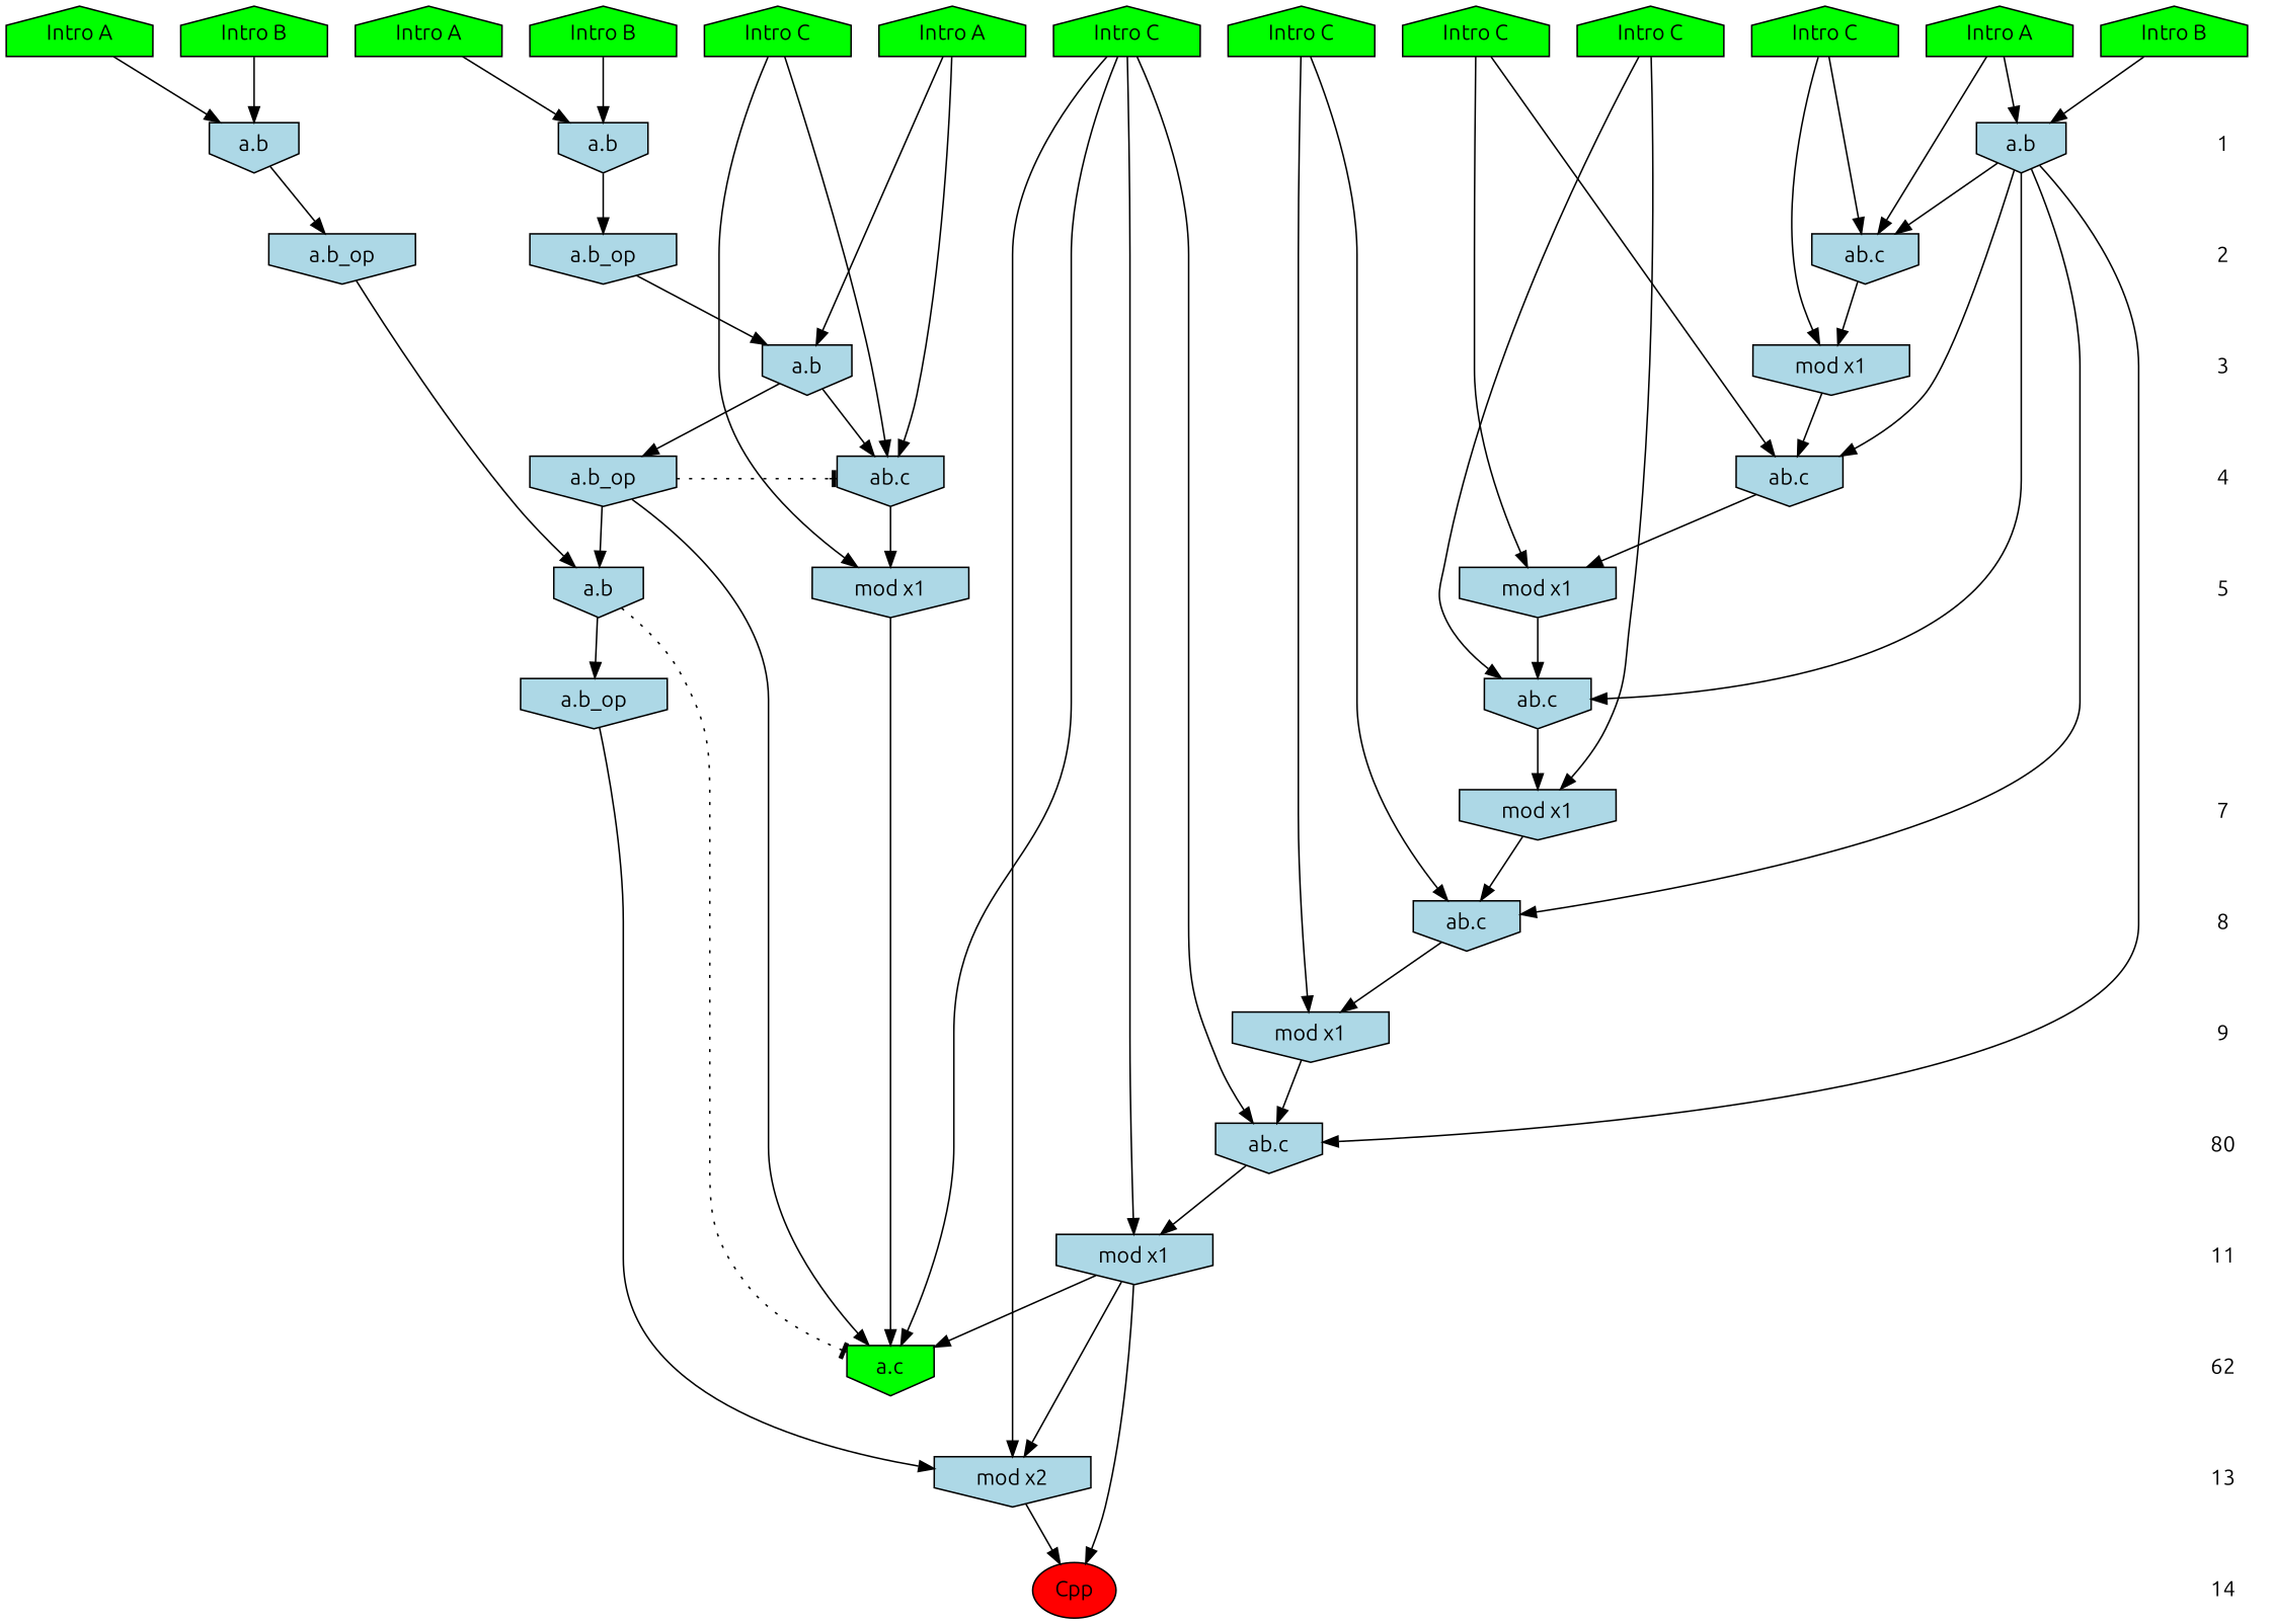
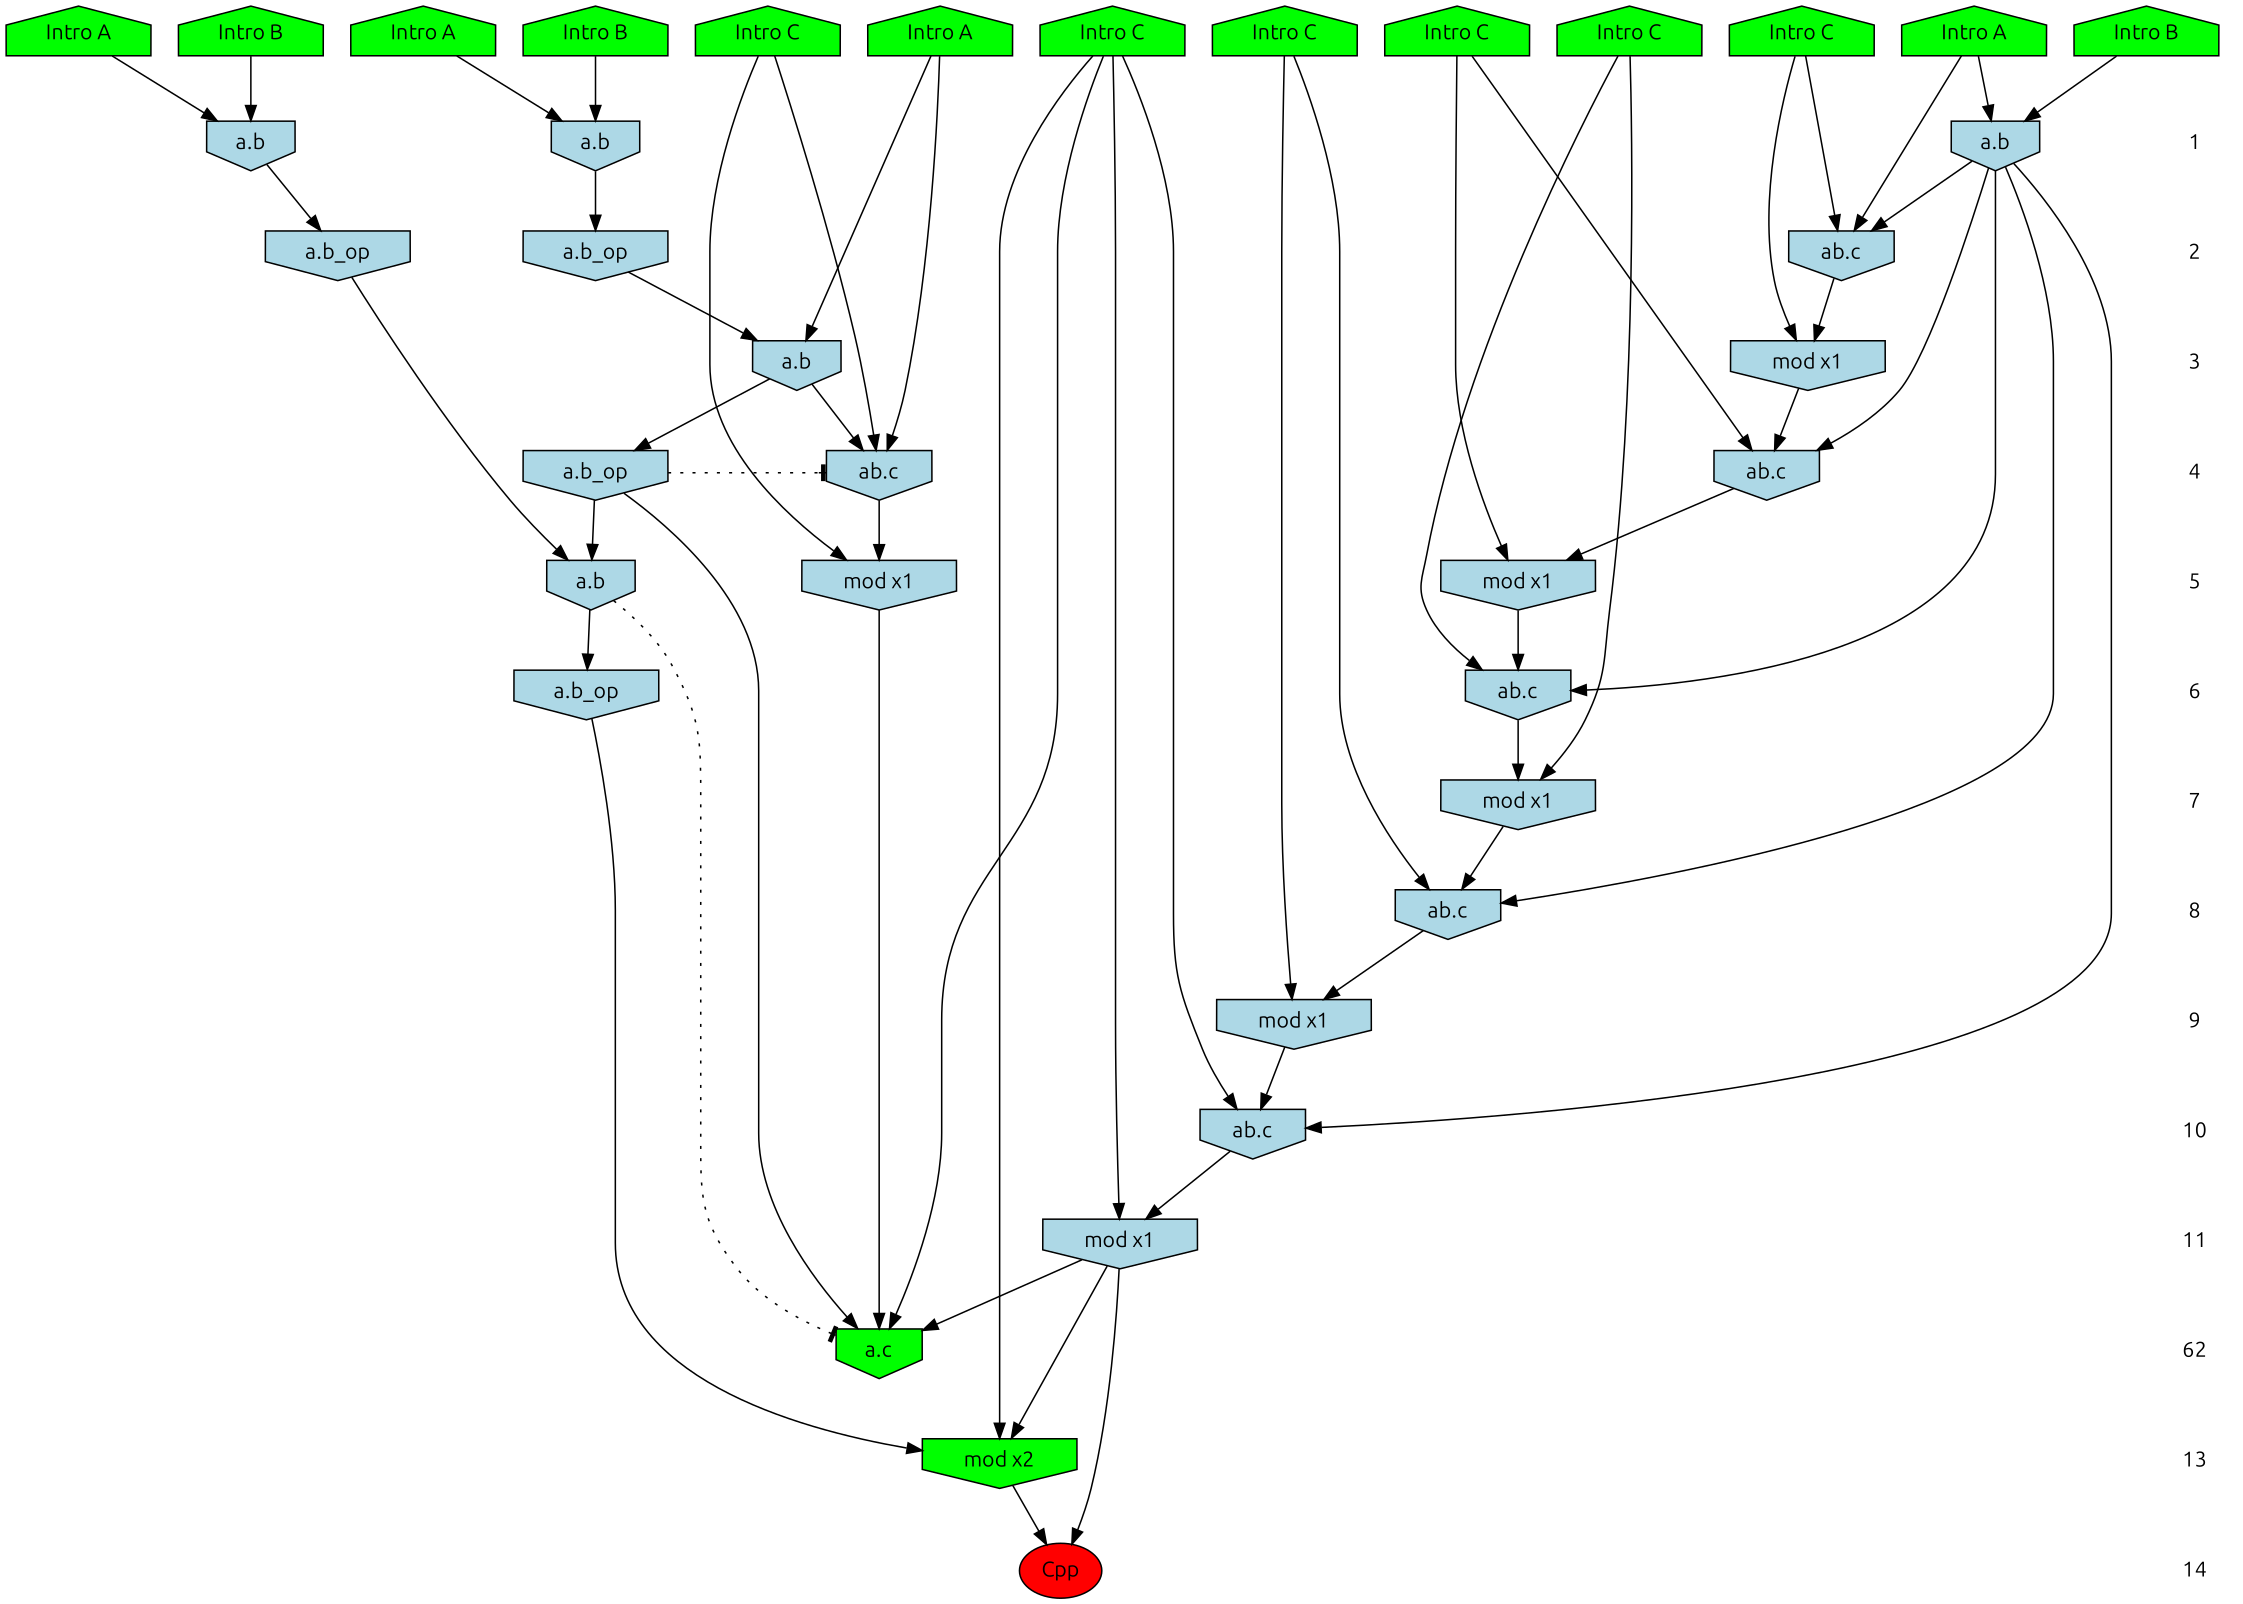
  digraph {
    fontname=Ubuntu
    ranksep=.5
    node [fillcolor=lightblue fontname=Ubuntu shape=invhouse style=filled]
    edge [fontname=Ubuntu]
    n1 [fillcolor=green label="Intro B" shape=house]
    n2 [fillcolor=green label="Intro A" shape=house]
    n3 [fillcolor=green label="Intro B" shape=house]
    n4 [fillcolor=green label="Intro A" shape=house]
    n5 [fillcolor=green label="Intro A" shape=house]
    n6 [fillcolor=green label="Intro B" shape=house]
    n7 [fillcolor=green label="Intro A" shape=house]
    n8 [fillcolor=green label="Intro C" shape=house]
    n9 [fillcolor=green label="Intro C" shape=house]
    n10 [fillcolor=green label="Intro C" shape=house]
    n11 [fillcolor=green label="Intro C" shape=house]
    n12 [fillcolor=green label="Intro C" shape=house]
    n13 [fillcolor=green label="Intro C" shape=house]
    1 [shape=plaintext fillcolor="" style=""]
    n15 [label="a.b"]
    n16 [label="a.b"]
    n17 [label="a.b"]
    2 [shape=plaintext fillcolor="" style=""]
    n19 [label="ab.c"]
    n20 [label="a.b_op"]
    n21 [label="a.b_op"]
    3 [shape=plaintext fillcolor="" style=""]
    n23 [label="mod x1"]
    n24 [label="a.b"]
    4 [shape=plaintext fillcolor="" style=""]
    n26 [label="ab.c"]
    n27 [label="ab.c"]
    n28 [label="a.b_op"]
    5 [shape=plaintext fillcolor="" style=""]
    n30 [label="mod x1"]
    n31 [label="mod x1"]
    n32 [label="a.b"]
+   6 [shape=plaintext fillcolor="" style=""]
    n34 [label="ab.c"]
    n35 [label="a.b_op"]
    7 [shape=plaintext fillcolor="" style=""]
    n37 [label="mod x1"]
    8 [shape=plaintext fillcolor="" style=""]
    n39 [label="ab.c"]
    9 [shape=plaintext fillcolor="" style=""]
    n41 [label="mod x1"]
-   10 [shape=plaintext label=80 fillcolor="" style=""]
+   10 [shape=plaintext fillcolor="" style=""]
    n43 [label="ab.c"]
    11 [shape=plaintext fillcolor="" style=""]
    n45 [label="mod x1"]
    n46 [label=62 shape=plaintext fillcolor="" style=""]
    n47 [fillcolor=green label="a.c"]
    13 [shape=plaintext fillcolor="" style=""]
-   n49 [label="mod x2"]
+   n49 [fillcolor=green label="mod x2"]
    14 [shape=plaintext fillcolor="" style=""]
    n51 [fillcolor=red label=Cpp shape=""]
    subgraph sub_1 {
      rank=same
      n1
      n2
      n3
      n4
      n5
      n6
      n7
      n8
      n9
      n10
      n11
      n12
      n13
    }
    subgraph sub_2 {
      rank=same
      1
      n15
      n16
      n17
    }
    subgraph sub_3 {
      rank=same
      2
      n19
      n20
      n21
    }
    subgraph sub_4 {
      rank=same
      3
      n23
      n24
    }
    subgraph sub_5 {
      rank=same
      4
      n26
      n27
      n28
    }
    subgraph sub_6 {
      rank=same
      5
      n30
      n31
      n32
    }
    subgraph sub_7 {
      rank=same
+     6
      n34
      n35
    }
    subgraph sub_8 {
      rank=same
      7
      n37
    }
    subgraph sub_9 {
      rank=same
      8
      n39
    }
    subgraph sub_10 {
      rank=same
      9
      n41
    }
    subgraph sub_11 {
      rank=same
      10
      n43
    }
    subgraph sub_12 {
      rank=same
      11
      n45
    }
    subgraph sub_13 {
      rank=same
      n46
      n47
    }
    subgraph sub_14 {
      rank=same
      13
      n49
    }
    subgraph sub_15 {
      rank=same
      14
      n51
    }
    n1 -> n15
    n2 -> n17
    n3 -> n17
    n4 -> n15
    n5 -> n16
    n5 -> n19
    n6 -> n16
    n7 -> n24
    n7 -> n27
    n8 -> n39
    n8 -> n41
    n9 -> n19
    n9 -> n23
    n10 -> n26
    n10 -> n30
    n11 -> n27
    n11 -> n31
    n12 -> n43
    n12 -> n45
    n12 -> n47
    n12 -> n49
    n13 -> n34
    n13 -> n37
    1 -> 2 [style=invis]
    n15 -> n20
    n16 -> n19
    n16 -> n26
    n16 -> n34
    n16 -> n39
    n16 -> n43
    n17 -> n21
    2 -> 3 [style=invis]
    n19 -> n23
    n20 -> n24
    n21 -> n32
    3 -> 4 [style=invis]
    n23 -> n26
    n24 -> n27
    n24 -> n28
    4 -> 5 [style=invis]
    n26 -> n30
    n27 -> n31
    n28 -> n27 [arrowhead=tee style=dotted]
    n28 -> n32
    n28 -> n47
+   5 -> 6 [style=invis]
    n30 -> n34
    n31 -> n47
    n32 -> n35
    n32 -> n47 [arrowhead=tee style=dotted]
+   6 -> 7 [style=invis]
    n34 -> n37
    n35 -> n49
    7 -> 8 [style=invis]
    n37 -> n39
    8 -> 9 [style=invis]
    n39 -> n41
    9 -> 10 [style=invis]
    n41 -> n43
    10 -> 11 [style=invis]
    n43 -> n45
    11 -> n46 [style=invis]
    n45 -> n47
    n45 -> n49
    n45 -> n51
    n46 -> 13 [style=invis]
    13 -> 14 [style=invis]
    n49 -> n51
  }
